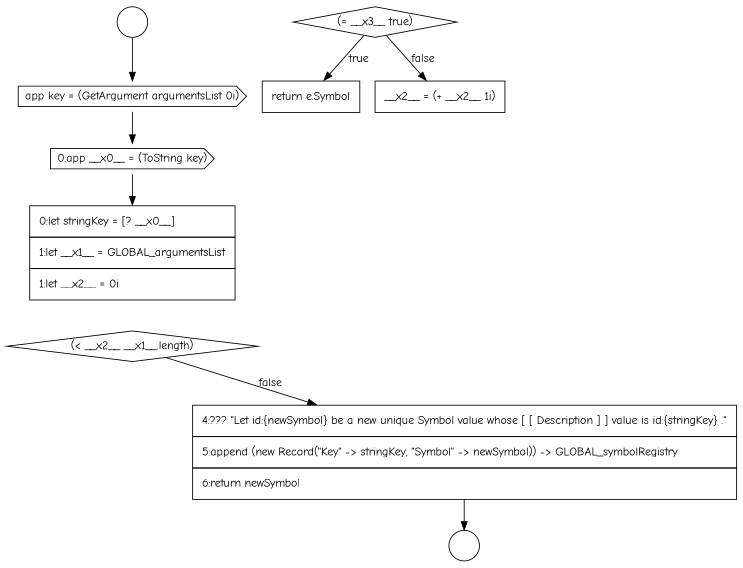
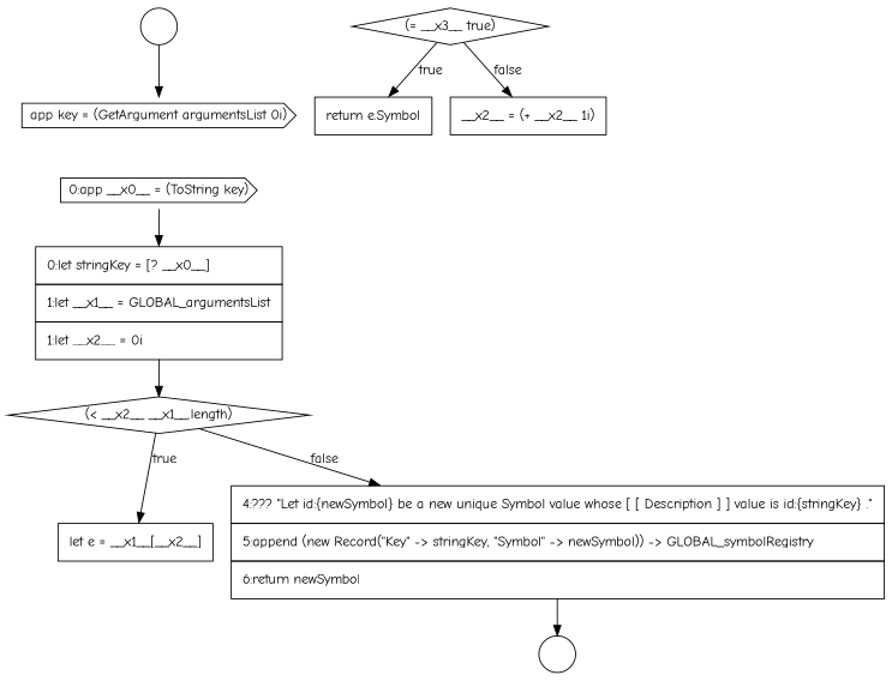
  digraph {
    fontname="Comic Neue"
    node [color=black fillcolor=white fontname="Comic Neue" shape=none style=filled]
    edge [color=black fontname="Comic Neue"]
    n1 [label=<<font color="black">     <table border="0" cellborder="1" cellspacing="0" cellpadding="10">       <tr><td align="left">0:let stringKey = [? __x0__]</td></tr>       <tr><td align="left">1:let __x1__ = GLOBAL_argumentsList</td></tr>       <tr><td align="left">1:let __x2__ = 0i</td></tr>     </table>   </font>> margin=0]
    n2 [label=<<font color="black">(&lt; __x2__ __x1__.length)</font>> shape=diamond]
+   n3 [label=<<font color="black">     <table border="0" cellborder="1" cellspacing="0" cellpadding="10">       <tr><td align="left">let e = __x1__[__x2__]</td></tr>     </table>   </font>> margin=0]
    n4 [label=<<font color="black">     <table border="0" cellborder="1" cellspacing="0" cellpadding="10">       <tr><td align="left">4:??? &quot;Let id:{newSymbol} be a new unique Symbol value whose [ [ Description ] ] value is id:{stringKey} .&quot;</td></tr>       <tr><td align="left">5:append (new Record(&quot;Key&quot; -&gt; stringKey, &quot;Symbol&quot; -&gt; newSymbol)) -&gt; GLOBAL_symbolRegistry</td></tr>       <tr><td align="left">6:return newSymbol</td></tr>     </table>   </font>> margin=0]
    n5 [label=<<font color="black">     <table border="0" cellborder="1" cellspacing="0" cellpadding="10">       <tr><td align="left">return e.Symbol</td></tr>     </table>   </font>> margin=0]
    n6 [label=<<font color="black">     <table border="0" cellborder="1" cellspacing="0" cellpadding="10">       <tr><td align="left">__x2__ = (+ __x2__ 1i)</td></tr>     </table>   </font>> margin=0]
    n7 [label=<<font color="black">(= __x3__ true)</font>> shape=diamond]
    n8 [label=" " shape=circle]
    n9 [label=<<font color="black">0:app __x0__ = (ToString key)</font>> shape=cds]
    n10 [label=<<font color="black">app key = (GetArgument argumentsList 0i)</font>> shape=cds]
    n11 [label=" " shape=circle]
+   n1 -> n2
+   n2 -> n3 [label=<<font color="black">true</font>>]
    n2 -> n4 [label=<<font color="black">false</font>>]
    n4 -> n8
    n7 -> n5 [label=<<font color="black">true</font>>]
    n7 -> n6 [label=<<font color="black">false</font>>]
    n9 -> n1
-   n10 -> n9
    n11 -> n10
  }
